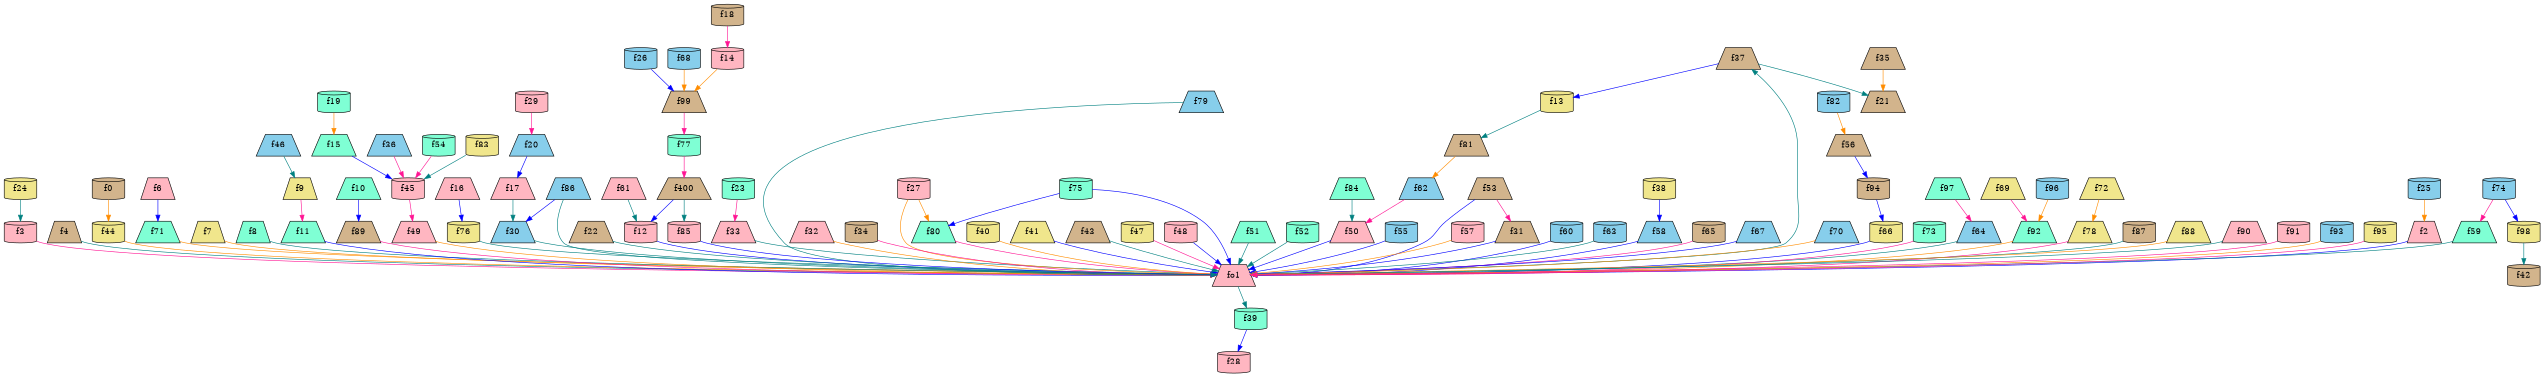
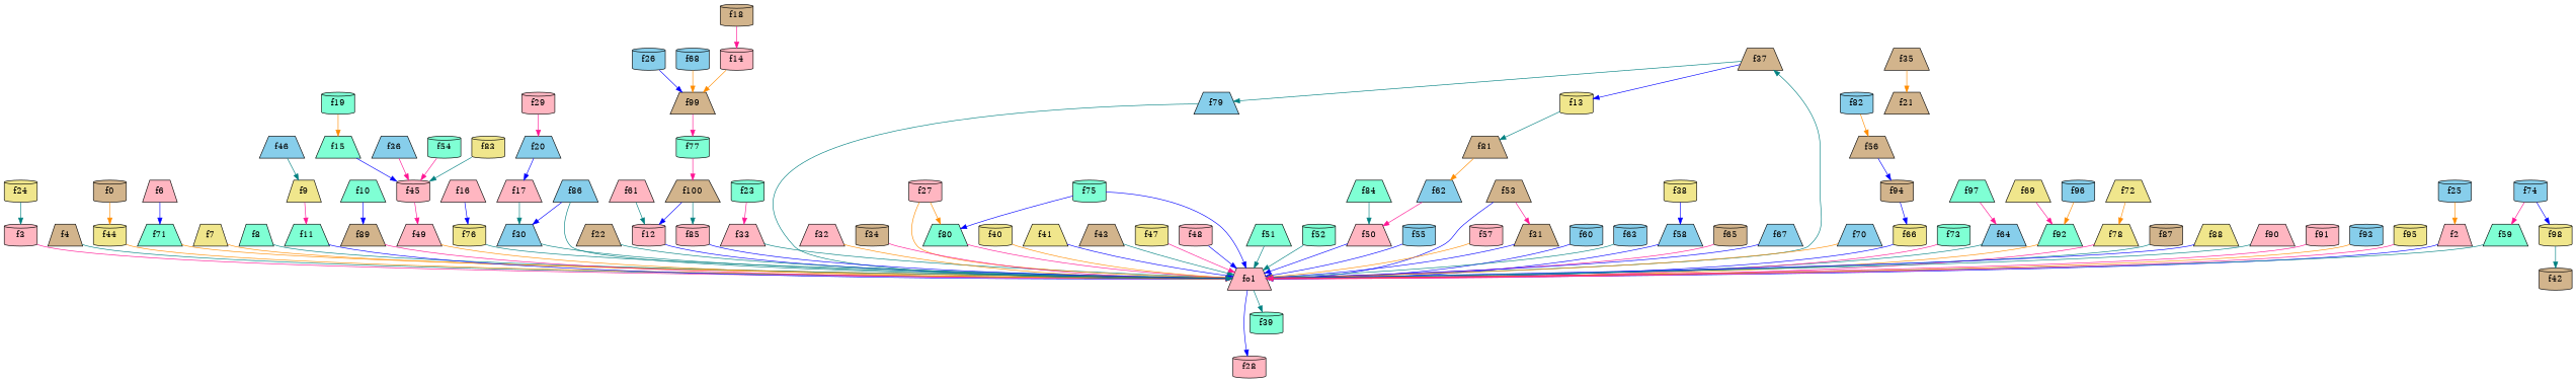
  strict digraph {
    fontname="DejaVu Serif"
    node [fillcolor=lightpink fontname="DejaVu Serif" shape=trapezium style=filled]
    edge [color=blue fontname="DejaVu Serif" weight=2]
    f37 [fillcolor=tan]
    fo1
    f39 [fillcolor=aquamarine shape=cylinder]
    f2
    f3 [shape=cylinder]
    f4 [fillcolor=tan]
    n7 [fillcolor=tan label=f0 shape=cylinder]
    f44 [fillcolor=khaki shape=cylinder]
    f71 [fillcolor=aquamarine]
    f6
    f7 [fillcolor=khaki]
    f8 [fillcolor=aquamarine]
    f9 [fillcolor=khaki]
    f11 [fillcolor=aquamarine]
    f10 [fillcolor=aquamarine]
    f89 [fillcolor=tan]
    f12 [shape=cylinder]
    f13 [fillcolor=khaki shape=cylinder]
    f81 [fillcolor=tan]
    f62 [fillcolor=skyblue]
    f14 [shape=cylinder]
    f99 [fillcolor=tan]
    f77 [fillcolor=aquamarine shape=cylinder]
    f15 [fillcolor=aquamarine]
    f45 [shape=cylinder]
    f49
    f76 [fillcolor=khaki shape=cylinder]
    f16
    f30 [fillcolor=skyblue]
    f17
    f18 [fillcolor=tan shape=cylinder]
    f19 [fillcolor=aquamarine shape=cylinder]
    f20 [fillcolor=skyblue]
    f21 [fillcolor=tan]
    f22 [fillcolor=tan]
    f23 [fillcolor=aquamarine shape=cylinder]
    f33
    f24 [fillcolor=khaki shape=cylinder]
    f25 [fillcolor=skyblue shape=cylinder]
    f26 [fillcolor=skyblue shape=cylinder]
    f27 [shape=cylinder]
    f80 [fillcolor=aquamarine]
    f28 [shape=cylinder]
    f29 [shape=cylinder]
    f31 [fillcolor=tan]
    f32
    f34 [fillcolor=tan shape=cylinder]
    f35 [fillcolor=tan]
    f36 [fillcolor=skyblue]
    f79 [fillcolor=skyblue]
    f38 [fillcolor=khaki shape=cylinder]
    f58 [fillcolor=skyblue]
    f40 [fillcolor=khaki shape=cylinder]
    f41 [fillcolor=khaki]
    f42 [fillcolor=tan shape=cylinder]
    f43 [fillcolor=tan]
    f46 [fillcolor=skyblue]
    f47 [fillcolor=khaki shape=cylinder]
    f48 [shape=cylinder]
    f50
    f51 [fillcolor=aquamarine]
    f52 [fillcolor=aquamarine shape=cylinder]
    f53 [fillcolor=tan]
    f54 [fillcolor=aquamarine shape=cylinder]
    f55 [fillcolor=skyblue shape=cylinder]
    f56 [fillcolor=tan]
    f94 [fillcolor=tan shape=cylinder]
    f66 [fillcolor=khaki shape=cylinder]
    f57 [shape=cylinder]
    f59 [fillcolor=aquamarine]
    f60 [fillcolor=skyblue shape=cylinder]
    f61
    f63 [fillcolor=skyblue shape=cylinder]
    f64 [fillcolor=skyblue]
    f65 [fillcolor=tan shape=cylinder]
    f67 [fillcolor=skyblue]
    f68 [fillcolor=skyblue shape=cylinder]
    f69 [fillcolor=khaki]
    f92 [fillcolor=aquamarine]
    f70 [fillcolor=skyblue]
    f72 [fillcolor=khaki]
    f78 [fillcolor=khaki]
    f73 [fillcolor=aquamarine shape=cylinder]
    f74 [fillcolor=skyblue shape=cylinder]
    f98 [fillcolor=khaki shape=cylinder]
    f75 [fillcolor=aquamarine shape=cylinder]
-   f100 [fillcolor=tan label=f400]
+   f100 [fillcolor=tan]
    f85 [shape=cylinder]
    f82 [fillcolor=skyblue shape=cylinder]
    f83 [fillcolor=khaki shape=cylinder]
    f84 [fillcolor=aquamarine]
    f86 [fillcolor=skyblue]
    f87 [fillcolor=tan shape=cylinder]
    f88 [fillcolor=khaki]
    f90
    f91 [shape=cylinder]
    f93 [fillcolor=skyblue shape=cylinder]
    f95 [fillcolor=khaki shape=cylinder]
    f96 [fillcolor=skyblue shape=cylinder]
    f97 [fillcolor=aquamarine]
    f37 -> f13
-   f37 -> f21 [color=teal]
+   f37 -> f79 [color=teal]
    fo1 -> f37 [color=teal]
    fo1 -> f39 [color=teal]
-   f39 -> f28
+   fo1 -> f28
    f2 -> fo1
    f3 -> fo1 [color=deeppink]
    f4 -> fo1 [color=teal]
    n7 -> f44 [color=darkorange]
    f44 -> fo1 [color=darkorange]
    f71 -> fo1 [color=darkorange]
    f6 -> f71
    f7 -> fo1 [color=darkorange]
    f8 -> fo1 [color=teal]
    f9 -> f11 [color=deeppink]
    f11 -> fo1
    f10 -> f89
    f89 -> fo1 [color=deeppink]
    f12 -> fo1
    f13 -> f81 [color=teal]
    f81 -> f62 [color=darkorange]
    f62 -> f50 [color=deeppink]
    f14 -> f99 [color=darkorange]
    f99 -> f77 [color=deeppink]
    f77 -> f100 [color=deeppink]
    f15 -> f45
    f45 -> f49 [color=deeppink]
    f49 -> fo1 [color=darkorange]
    f76 -> fo1 [color=teal]
    f16 -> f76
    f30 -> fo1 [color=teal]
    f17 -> f30 [color=teal]
    f18 -> f14 [color=deeppink]
    f19 -> f15 [color=darkorange]
    f20 -> f17
    f22 -> fo1 [color=teal]
    f23 -> f33 [color=deeppink]
    f33 -> fo1 [color=teal]
    f24 -> f3 [color=teal]
    f25 -> f2 [color=darkorange]
    f26 -> f99
    f27 -> fo1 [color=darkorange]
    f27 -> f80 [color=darkorange]
    f80 -> fo1 [color=deeppink]
    f29 -> f20 [color=deeppink]
    f31 -> fo1
    f32 -> fo1 [color=darkorange]
    f34 -> fo1 [color=deeppink]
    f35 -> f21 [color=darkorange]
    f36 -> f45 [color=deeppink]
    f79 -> fo1 [color=teal]
    f38 -> f58
    f58 -> fo1
    f40 -> fo1 [color=darkorange]
    f41 -> fo1
    f43 -> fo1 [color=teal]
    f46 -> f9 [color=teal]
    f47 -> fo1 [color=deeppink]
    f48 -> fo1
    f50 -> fo1
    f51 -> fo1 [color=teal]
    f52 -> fo1 [color=teal]
    f53 -> fo1
    f53 -> f31 [color=deeppink]
    f54 -> f45 [color=deeppink]
    f55 -> fo1
    f56 -> f94
    f94 -> f66
    f66 -> fo1
    f57 -> fo1 [color=darkorange]
    f59 -> fo1 [color=teal]
    f60 -> fo1
    f61 -> f12 [color=teal]
    f63 -> fo1 [color=teal]
    f64 -> fo1 [color=teal]
    f65 -> fo1 [color=deeppink]
    f67 -> fo1
    f68 -> f99 [color=darkorange]
    f69 -> f92 [color=deeppink]
    f92 -> fo1 [color=darkorange]
    f70 -> fo1 [color=darkorange]
    f72 -> f78 [color=darkorange]
    f78 -> fo1 [color=deeppink]
    f73 -> fo1 [color=deeppink]
    f74 -> f59 [color=deeppink]
    f74 -> f98
    f98 -> f42 [color=teal]
    f75 -> fo1
    f75 -> f80
    f100 -> f12
    f100 -> f85 [color=teal]
    f85 -> fo1
    f82 -> f56 [color=darkorange]
    f83 -> f45 [color=teal]
    f84 -> f50 [color=teal]
    f86 -> fo1 [color=teal]
    f86 -> f30
    f87 -> fo1 [color=teal]
-   f88 -> fo1 [color=darkorange]
+   f88 -> fo1
    f90 -> fo1 [color=teal]
    f91 -> fo1 [color=deeppink]
    f93 -> fo1 [color=darkorange]
    f95 -> fo1 [color=deeppink]
    f96 -> f92 [color=darkorange]
    f97 -> f64 [color=deeppink]
  }
